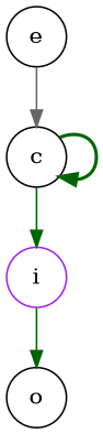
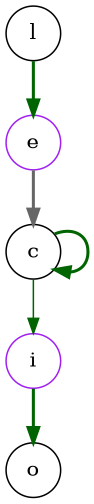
  digraph {
    node [color=black shape=circle]
    edge [color=darkgreen style=bold]
    c
-   e
+   e [color=purple]
+   l
    i [color=purple]
    o
    c -> c
    c -> i [style=solid]
-   e -> c [color=gray40 style=solid]
-   i -> o [style=solid]
+   e -> c [color=gray40]
+   l -> e
+   i -> o
  }
